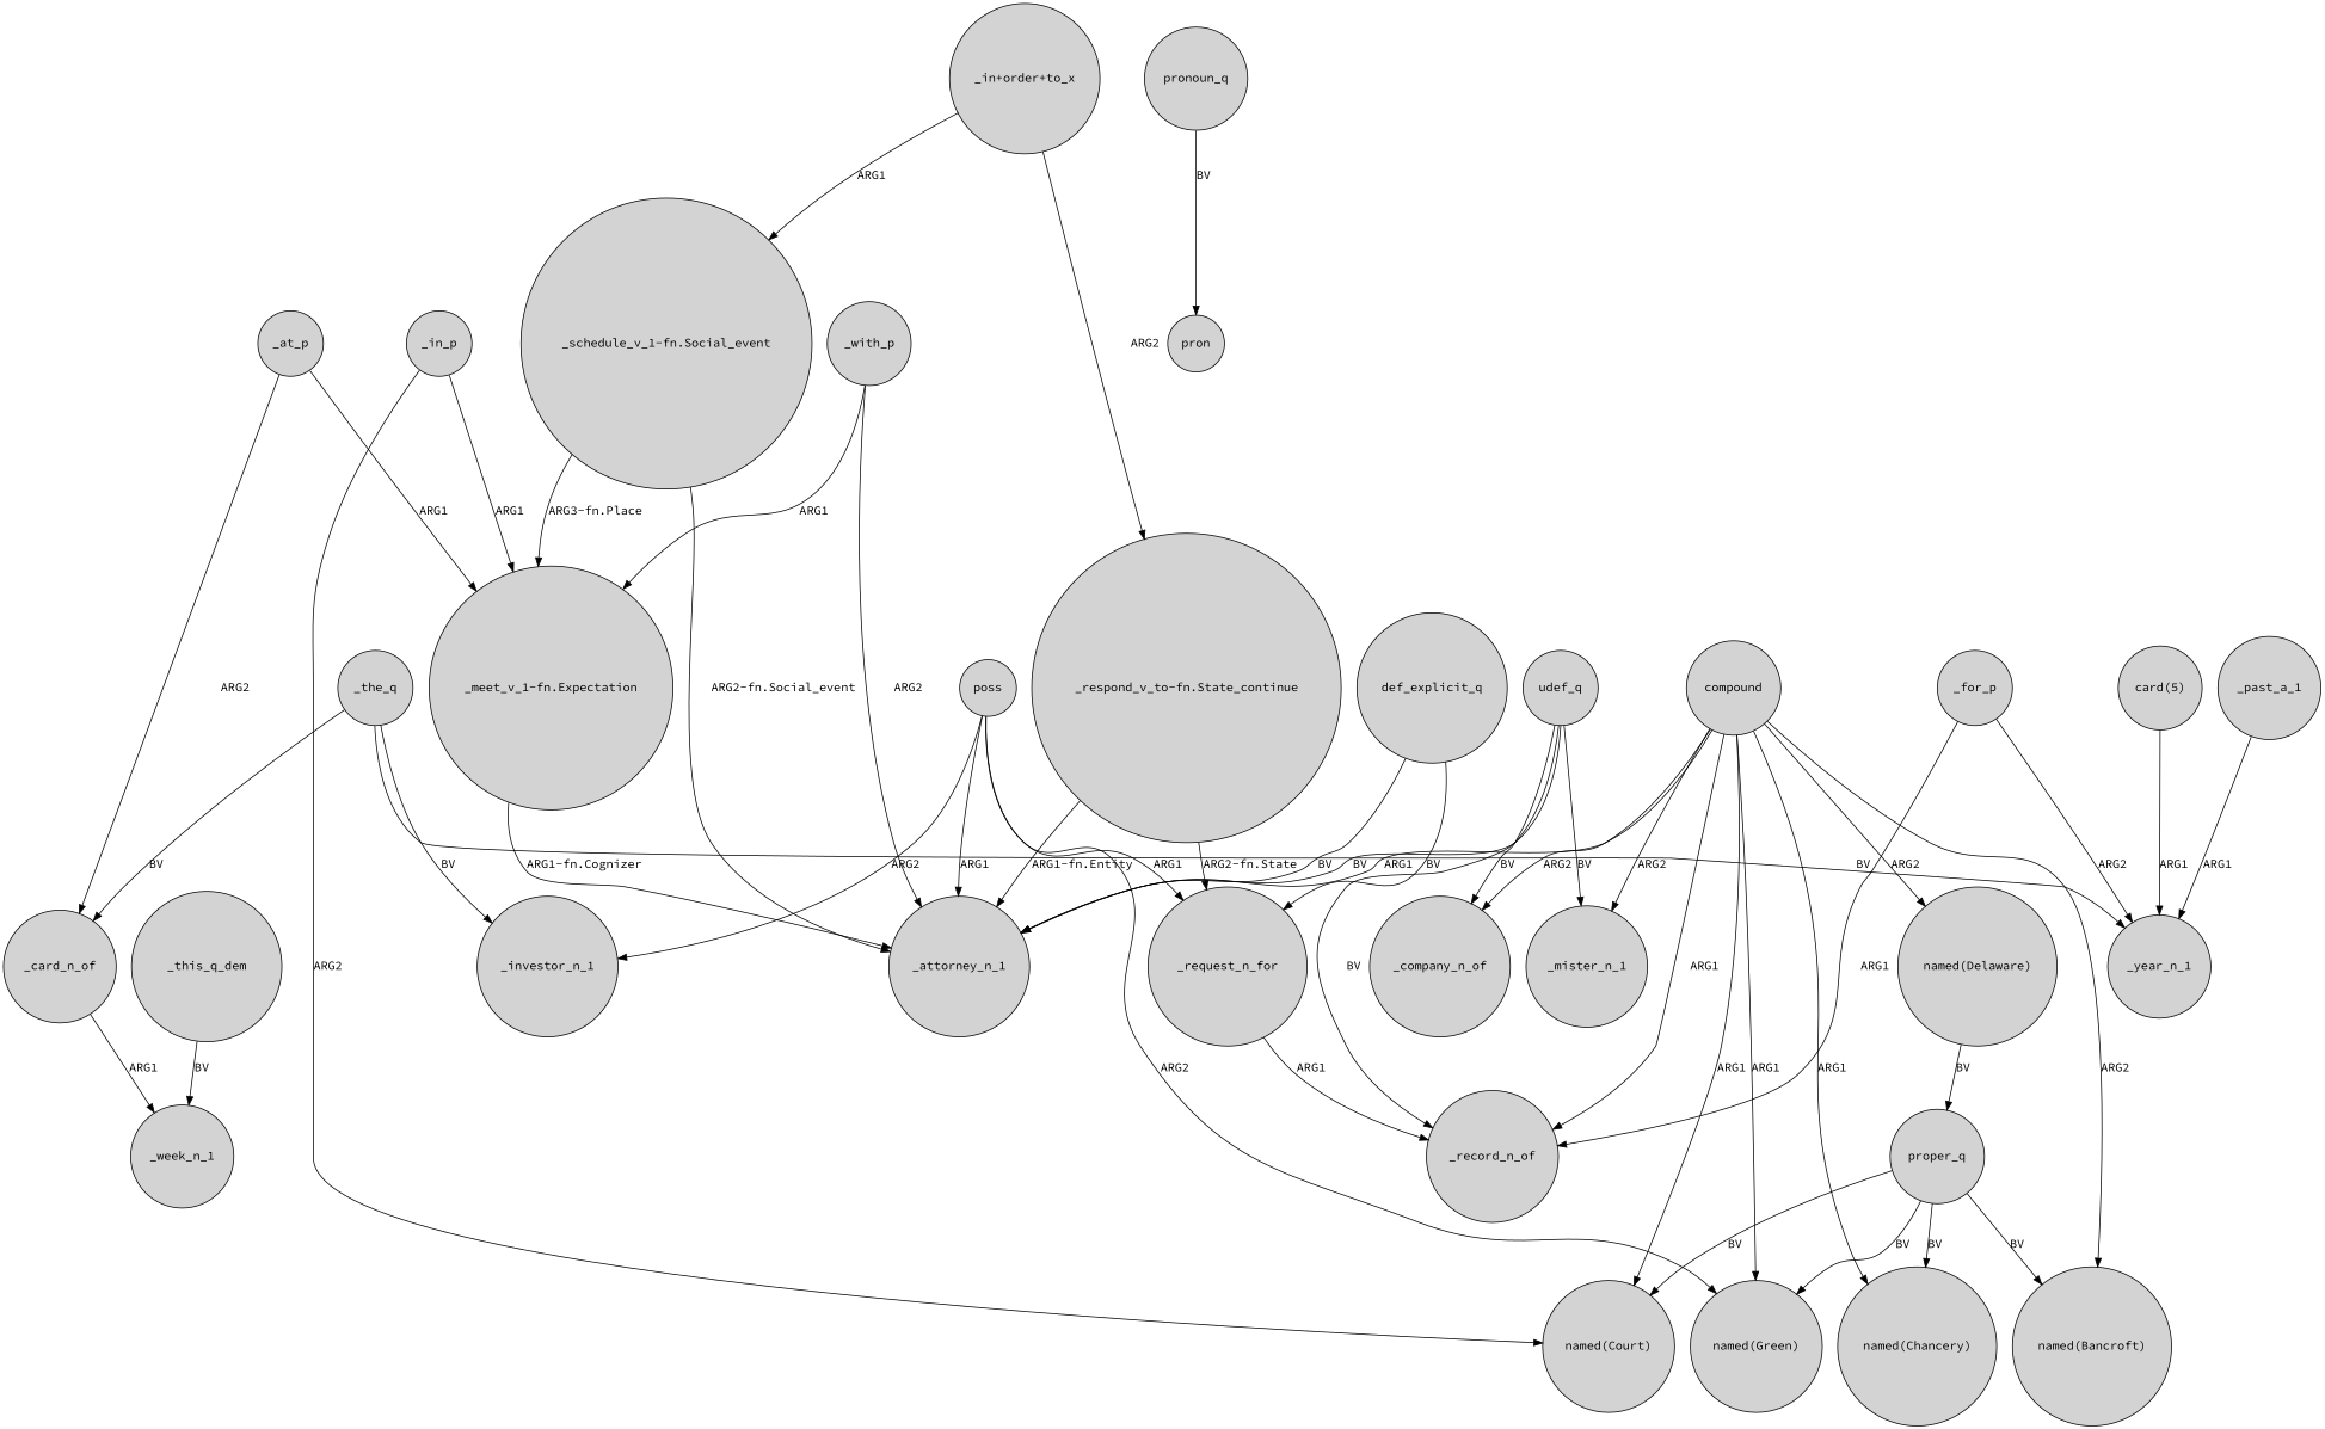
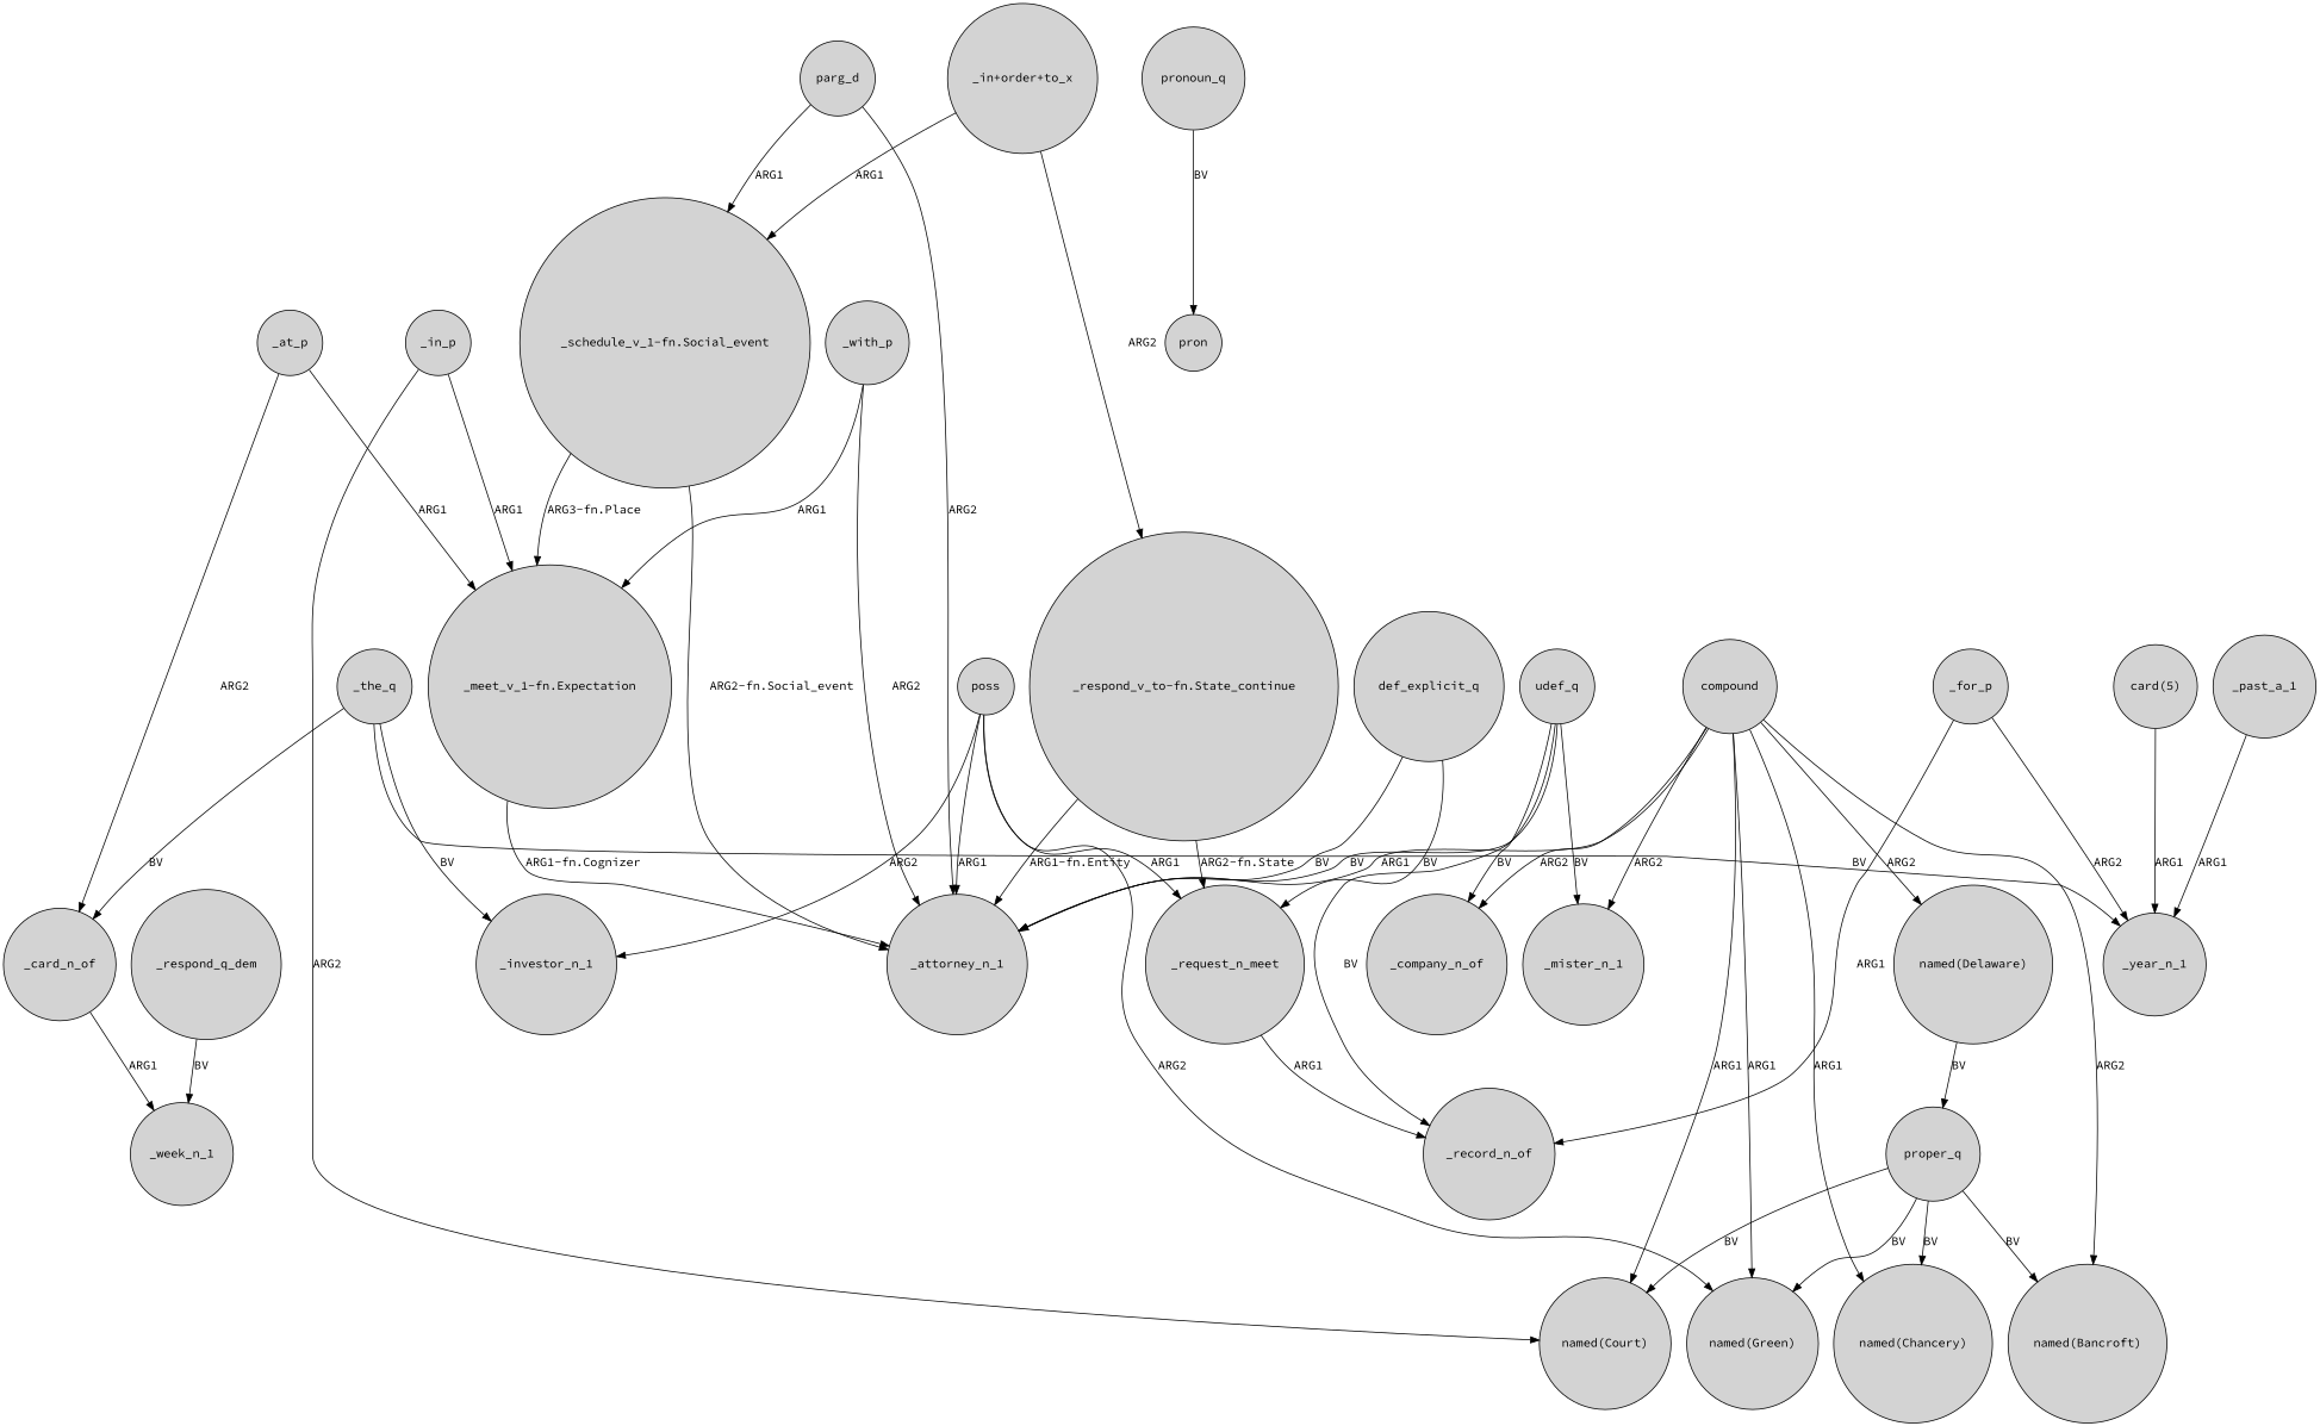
  digraph {
    fontname="Source Code Pro"
    node [fontname="Source Code Pro" shape=circle style=filled]
    edge [fontname="Source Code Pro"]
    _the_q
    _investor_n_1
    n3 [label=_card_n_of]
    _year_n_1
    _week_n_1
    _at_p
    "_meet_v_1-fn.Expectation"
    _attorney_n_1
    compound
    _mister_n_1
    _record_n_of
    "named(Delaware)"
    _company_n_of
    "named(Green)"
    "named(Court)"
    "named(Bancroft)"
    "named(Chancery)"
    proper_q
    def_explicit_q
-   _request_n_for
+   _request_n_for [label=_request_n_meet]
    udef_q
    _for_p
    "_schedule_v_1-fn.Social_event"
    "_in+order+to_x"
    "_respond_v_to-fn.State_continue"
    pronoun_q
    pron
+   parg_d
    poss
    _with_p
    _in_p
    "card(5)"
    _past_a_1
-   _this_q_dem
+   _this_q_dem [label=_respond_q_dem]
    _the_q -> _investor_n_1 [label=BV]
    _the_q -> n3 [label=BV]
    _the_q -> _year_n_1 [label=BV]
    n3 -> _week_n_1 [label=ARG1]
    _at_p -> n3 [label=ARG2]
    _at_p -> "_meet_v_1-fn.Expectation" [label=ARG1]
    "_meet_v_1-fn.Expectation" -> _attorney_n_1 [label="ARG1-fn.Cognizer"]
    compound -> _attorney_n_1 [label=ARG1]
    compound -> _mister_n_1 [label=ARG2]
-   compound -> _record_n_of [label=ARG1]
    compound -> "named(Delaware)" [label=ARG2]
    compound -> _company_n_of [label=ARG2]
    compound -> "named(Green)" [label=ARG1]
    compound -> "named(Court)" [label=ARG1]
    compound -> "named(Bancroft)" [label=ARG2]
    compound -> "named(Chancery)" [label=ARG1]
    "named(Delaware)" -> proper_q [label=BV]
    proper_q -> "named(Green)" [label=BV]
    proper_q -> "named(Court)" [label=BV]
    proper_q -> "named(Bancroft)" [label=BV]
    proper_q -> "named(Chancery)" [label=BV]
    def_explicit_q -> _attorney_n_1 [label=BV]
    def_explicit_q -> _request_n_for [label=BV]
    _request_n_for -> _record_n_of [label=ARG1]
    udef_q -> _attorney_n_1 [label=BV]
    udef_q -> _mister_n_1 [label=BV]
    udef_q -> _record_n_of [label=BV]
    udef_q -> _company_n_of [label=BV]
    _for_p -> _year_n_1 [label=ARG2]
    _for_p -> _record_n_of [label=ARG1]
    "_schedule_v_1-fn.Social_event" -> "_meet_v_1-fn.Expectation" [label="ARG3-fn.Place"]
    "_schedule_v_1-fn.Social_event" -> _attorney_n_1 [label="ARG2-fn.Social_event"]
    "_in+order+to_x" -> "_schedule_v_1-fn.Social_event" [label=ARG1]
    "_in+order+to_x" -> "_respond_v_to-fn.State_continue" [label=ARG2]
    "_respond_v_to-fn.State_continue" -> _attorney_n_1 [label="ARG1-fn.Entity"]
    "_respond_v_to-fn.State_continue" -> _request_n_for [label="ARG2-fn.State"]
    pronoun_q -> pron [label=BV]
+   parg_d -> _attorney_n_1 [label=ARG2]
+   parg_d -> "_schedule_v_1-fn.Social_event" [label=ARG1]
    poss -> _investor_n_1 [label=ARG2]
    poss -> _attorney_n_1 [label=ARG1]
    poss -> "named(Green)" [label=ARG2]
    poss -> _request_n_for [label=ARG1]
    _with_p -> "_meet_v_1-fn.Expectation" [label=ARG1]
    _with_p -> _attorney_n_1 [label=ARG2]
    _in_p -> "_meet_v_1-fn.Expectation" [label=ARG1]
    _in_p -> "named(Court)" [label=ARG2]
    "card(5)" -> _year_n_1 [label=ARG1]
    _past_a_1 -> _year_n_1 [label=ARG1]
    _this_q_dem -> _week_n_1 [label=BV]
  }
